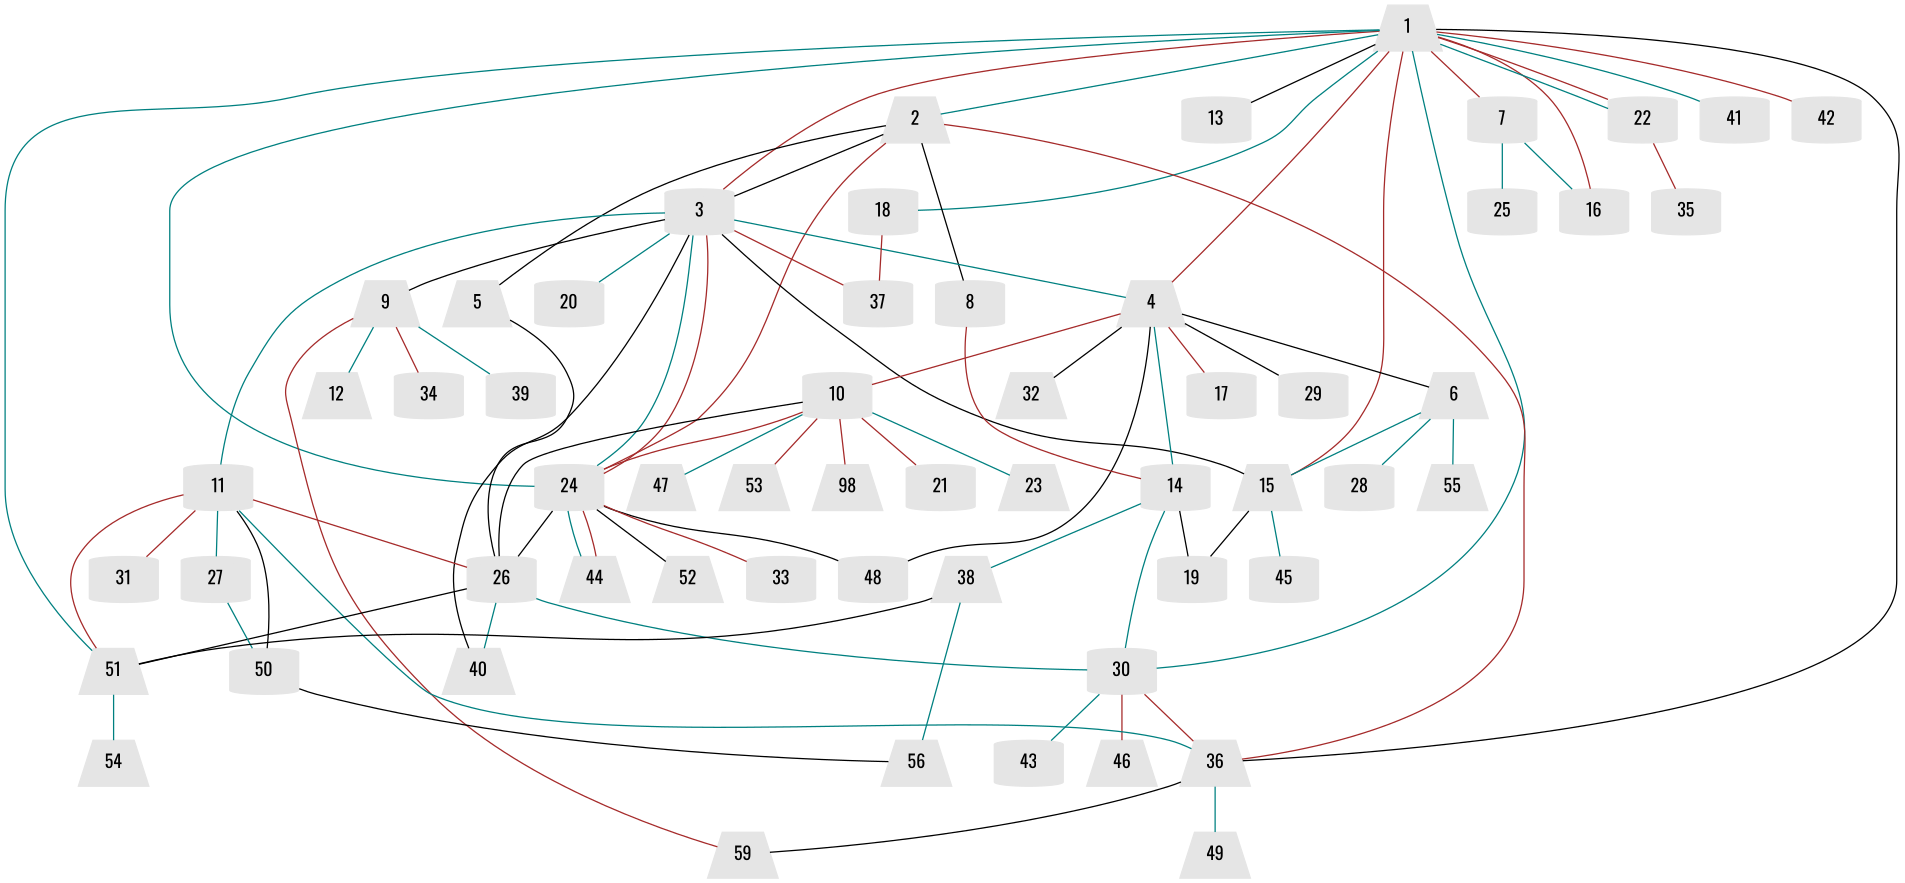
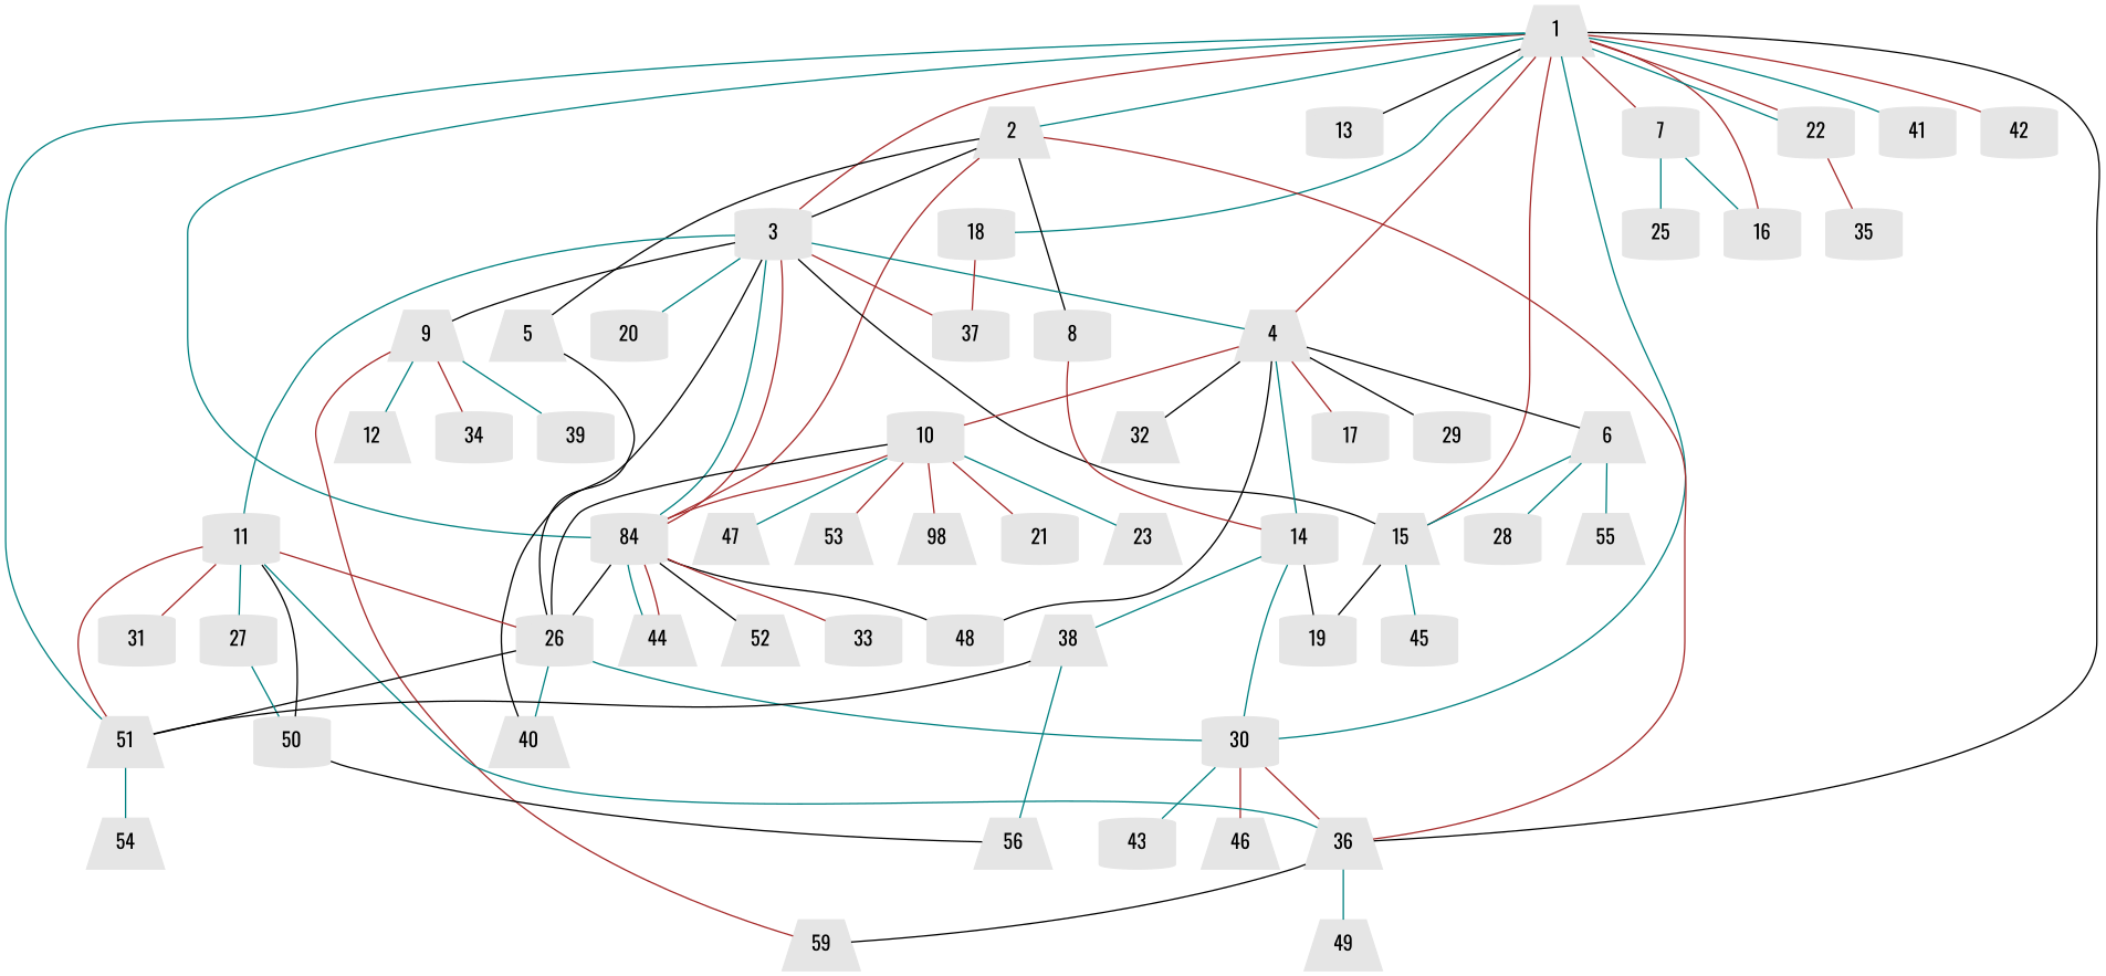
  graph {
    fontname=Oswald
    node [color=gray90 fontname=Oswald shape=cylinder style=filled]
    edge [color=teal fontname=Oswald]
    1 [shape=trapezium]
    2 [shape=trapezium]
    3
    4 [shape=trapezium]
    7
    13
    15 [shape=trapezium]
    16
    18
    22
-   24
+   24 [label=84]
    30
    36 [shape=trapezium]
    41
    42
    51 [shape=trapezium]
    5 [shape=trapezium]
    8
    9 [shape=trapezium]
    11
    20
    37
    40 [shape=trapezium]
    6 [shape=trapezium]
    10
    14
    17
    29
    32 [shape=trapezium]
    48
    25
    19
    45
    35
    26
    33
    44 [shape=trapezium]
    52 [shape=trapezium]
    43
    46 [shape=trapezium]
    59 [shape=trapezium]
    49 [shape=trapezium]
    54 [shape=trapezium]
    12 [shape=trapezium]
    34
    39
    27
    31
    50
    28
    55 [shape=trapezium]
    21
    23 [shape=trapezium]
    47 [shape=trapezium]
    53 [shape=trapezium]
    n56 [label=98 shape=trapezium]
    38 [shape=trapezium]
    56 [shape=trapezium]
    1 -- 2
    1 -- 3 [color=brown]
    1 -- 4 [color=brown]
    1 -- 7 [color=brown]
    1 -- 13 [color=black]
    1 -- 15 [color=brown]
    1 -- 16 [color=brown]
    1 -- 18
    1 -- 22
    1 -- 22 [color=brown]
    1 -- 24
    1 -- 30
    1 -- 36 [color=black]
    1 -- 41
    1 -- 42 [color=brown]
    1 -- 51
    2 -- 3 [color=black]
    2 -- 24 [color=brown]
    2 -- 36 [color=brown]
    2 -- 5 [color=black]
    2 -- 8 [color=black]
    3 -- 4
    3 -- 15 [color=black]
    3 -- 24
    3 -- 24 [color=brown]
    3 -- 9 [color=black]
    3 -- 11
    3 -- 20
    3 -- 37 [color=brown]
    3 -- 40 [color=black]
    4 -- 6 [color=black]
    4 -- 10 [color=brown]
    4 -- 14
    4 -- 17 [color=brown]
    4 -- 29 [color=black]
    4 -- 32 [color=black]
    4 -- 48 [color=black]
    7 -- 16
    7 -- 25
    15 -- 19 [color=black]
    15 -- 45
    18 -- 37 [color=brown]
    22 -- 35 [color=brown]
    24 -- 48 [color=black]
    24 -- 26 [color=black]
    24 -- 33 [color=brown]
    24 -- 44
    24 -- 44 [color=brown]
    24 -- 52 [color=black]
    30 -- 36 [color=brown]
    30 -- 43
    30 -- 46 [color=brown]
    36 -- 59 [color=black]
    36 -- 49
    51 -- 54
    5 -- 26 [color=black]
    8 -- 14 [color=brown]
    9 -- 59 [color=brown]
    9 -- 12
    9 -- 34 [color=brown]
    9 -- 39
    11 -- 36
    11 -- 51 [color=brown]
    11 -- 26 [color=brown]
    11 -- 27
    11 -- 31 [color=brown]
    11 -- 50 [color=black]
    6 -- 15
    6 -- 28
    6 -- 55
    10 -- 24 [color=brown]
    10 -- 26 [color=black]
    10 -- 21 [color=brown]
    10 -- 23
    10 -- 47
    10 -- 53 [color=brown]
    10 -- n56 [color=brown]
    14 -- 30
    14 -- 19 [color=black]
    14 -- 38
    26 -- 30
    26 -- 51 [color=black]
    26 -- 40
    27 -- 50
    50 -- 56 [color=black]
    38 -- 51 [color=black]
    38 -- 56
  }
